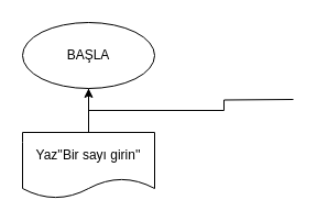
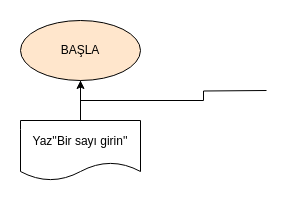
  <mxCell id="0" />
  <mxCell id="1" parent="0" />
- <mxCell id="2" value="&lt;font style=&quot;vertical-align: inherit&quot;&gt;&lt;font style=&quot;vertical-align: inherit&quot;&gt;BAŞLA&lt;/font&gt;&lt;/font&gt;" style="ellipse;whiteSpace=wrap;html=1;" vertex="1" parent="1"><mxGeometry x="20" width="120" height="60" as="geometry" y="20" /></mxCell>
+ <mxCell id="2" value="&lt;font style=&quot;vertical-align: inherit&quot;&gt;&lt;font style=&quot;vertical-align: inherit&quot;&gt;BAŞLA&lt;/font&gt;&lt;/font&gt;" style="ellipse;whiteSpace=wrap;html=1;fillColor=#ffe6cc;" vertex="1" parent="1"><mxGeometry x="20" width="120" height="60" as="geometry" y="20" /></mxCell>
  <mxCell id="3" value="" style="endArrow=classic;html=1;exitX=0.5;exitY=1;exitDx=0;exitDy=0;" edge="1" parent="1" source="2"><mxGeometry width="50" height="50" relative="1" as="geometry"><mxPoint x="76" y="110" as="sourcePoint" /><mxPoint x="80" y="150" as="targetPoint" /></mxGeometry></mxCell>
  <mxCell id="4" value="" style="edgeStyle=orthogonalEdgeStyle;rounded=0;orthogonalLoop=1;jettySize=auto;html=1;" edge="1" parent="1" target="2"><mxGeometry relative="1" as="geometry"><mxPoint x="266" y="90" as="sourcePoint" /></mxGeometry></mxCell>
  <mxCell id="5" value="&lt;font style=&quot;vertical-align: inherit&quot;&gt;&lt;font style=&quot;vertical-align: inherit&quot;&gt;Yaz''Bir sayı girin''&lt;/font&gt;&lt;/font&gt;" style="shape=document;whiteSpace=wrap;html=1;boundedLbl=1;" vertex="1" parent="1"><mxGeometry x="20" y="120" width="120" height="60" as="geometry" /></mxCell>
